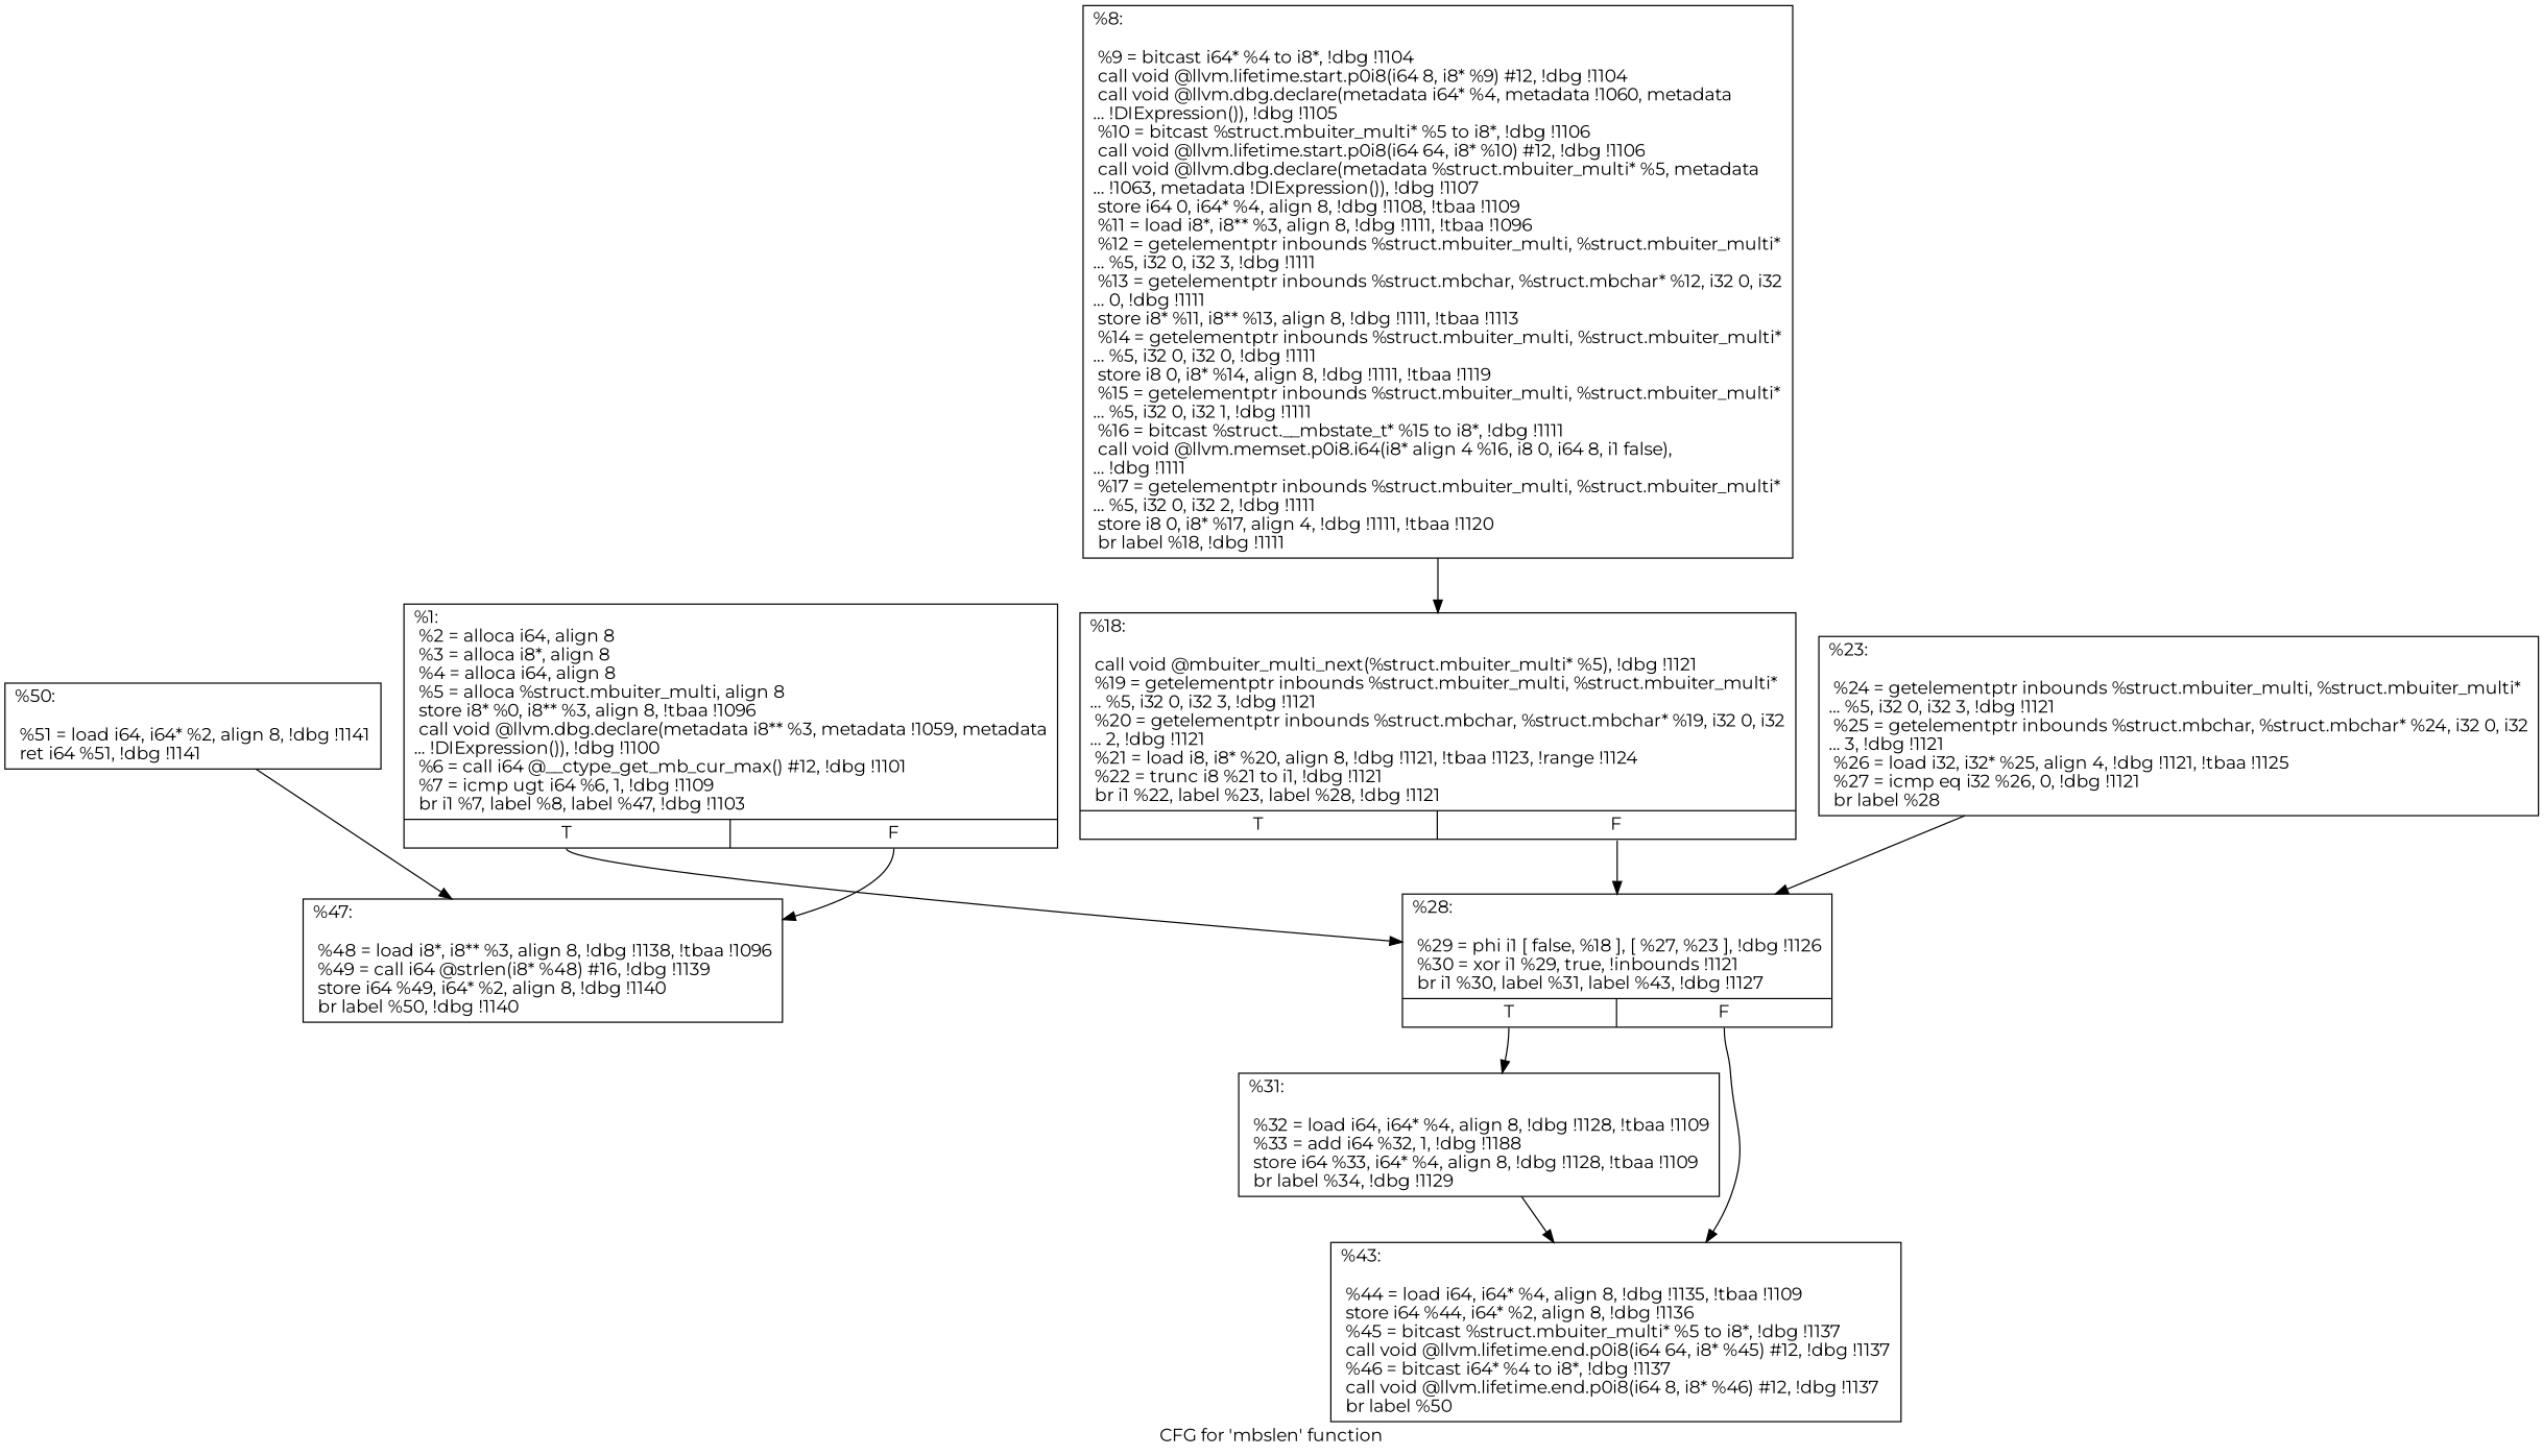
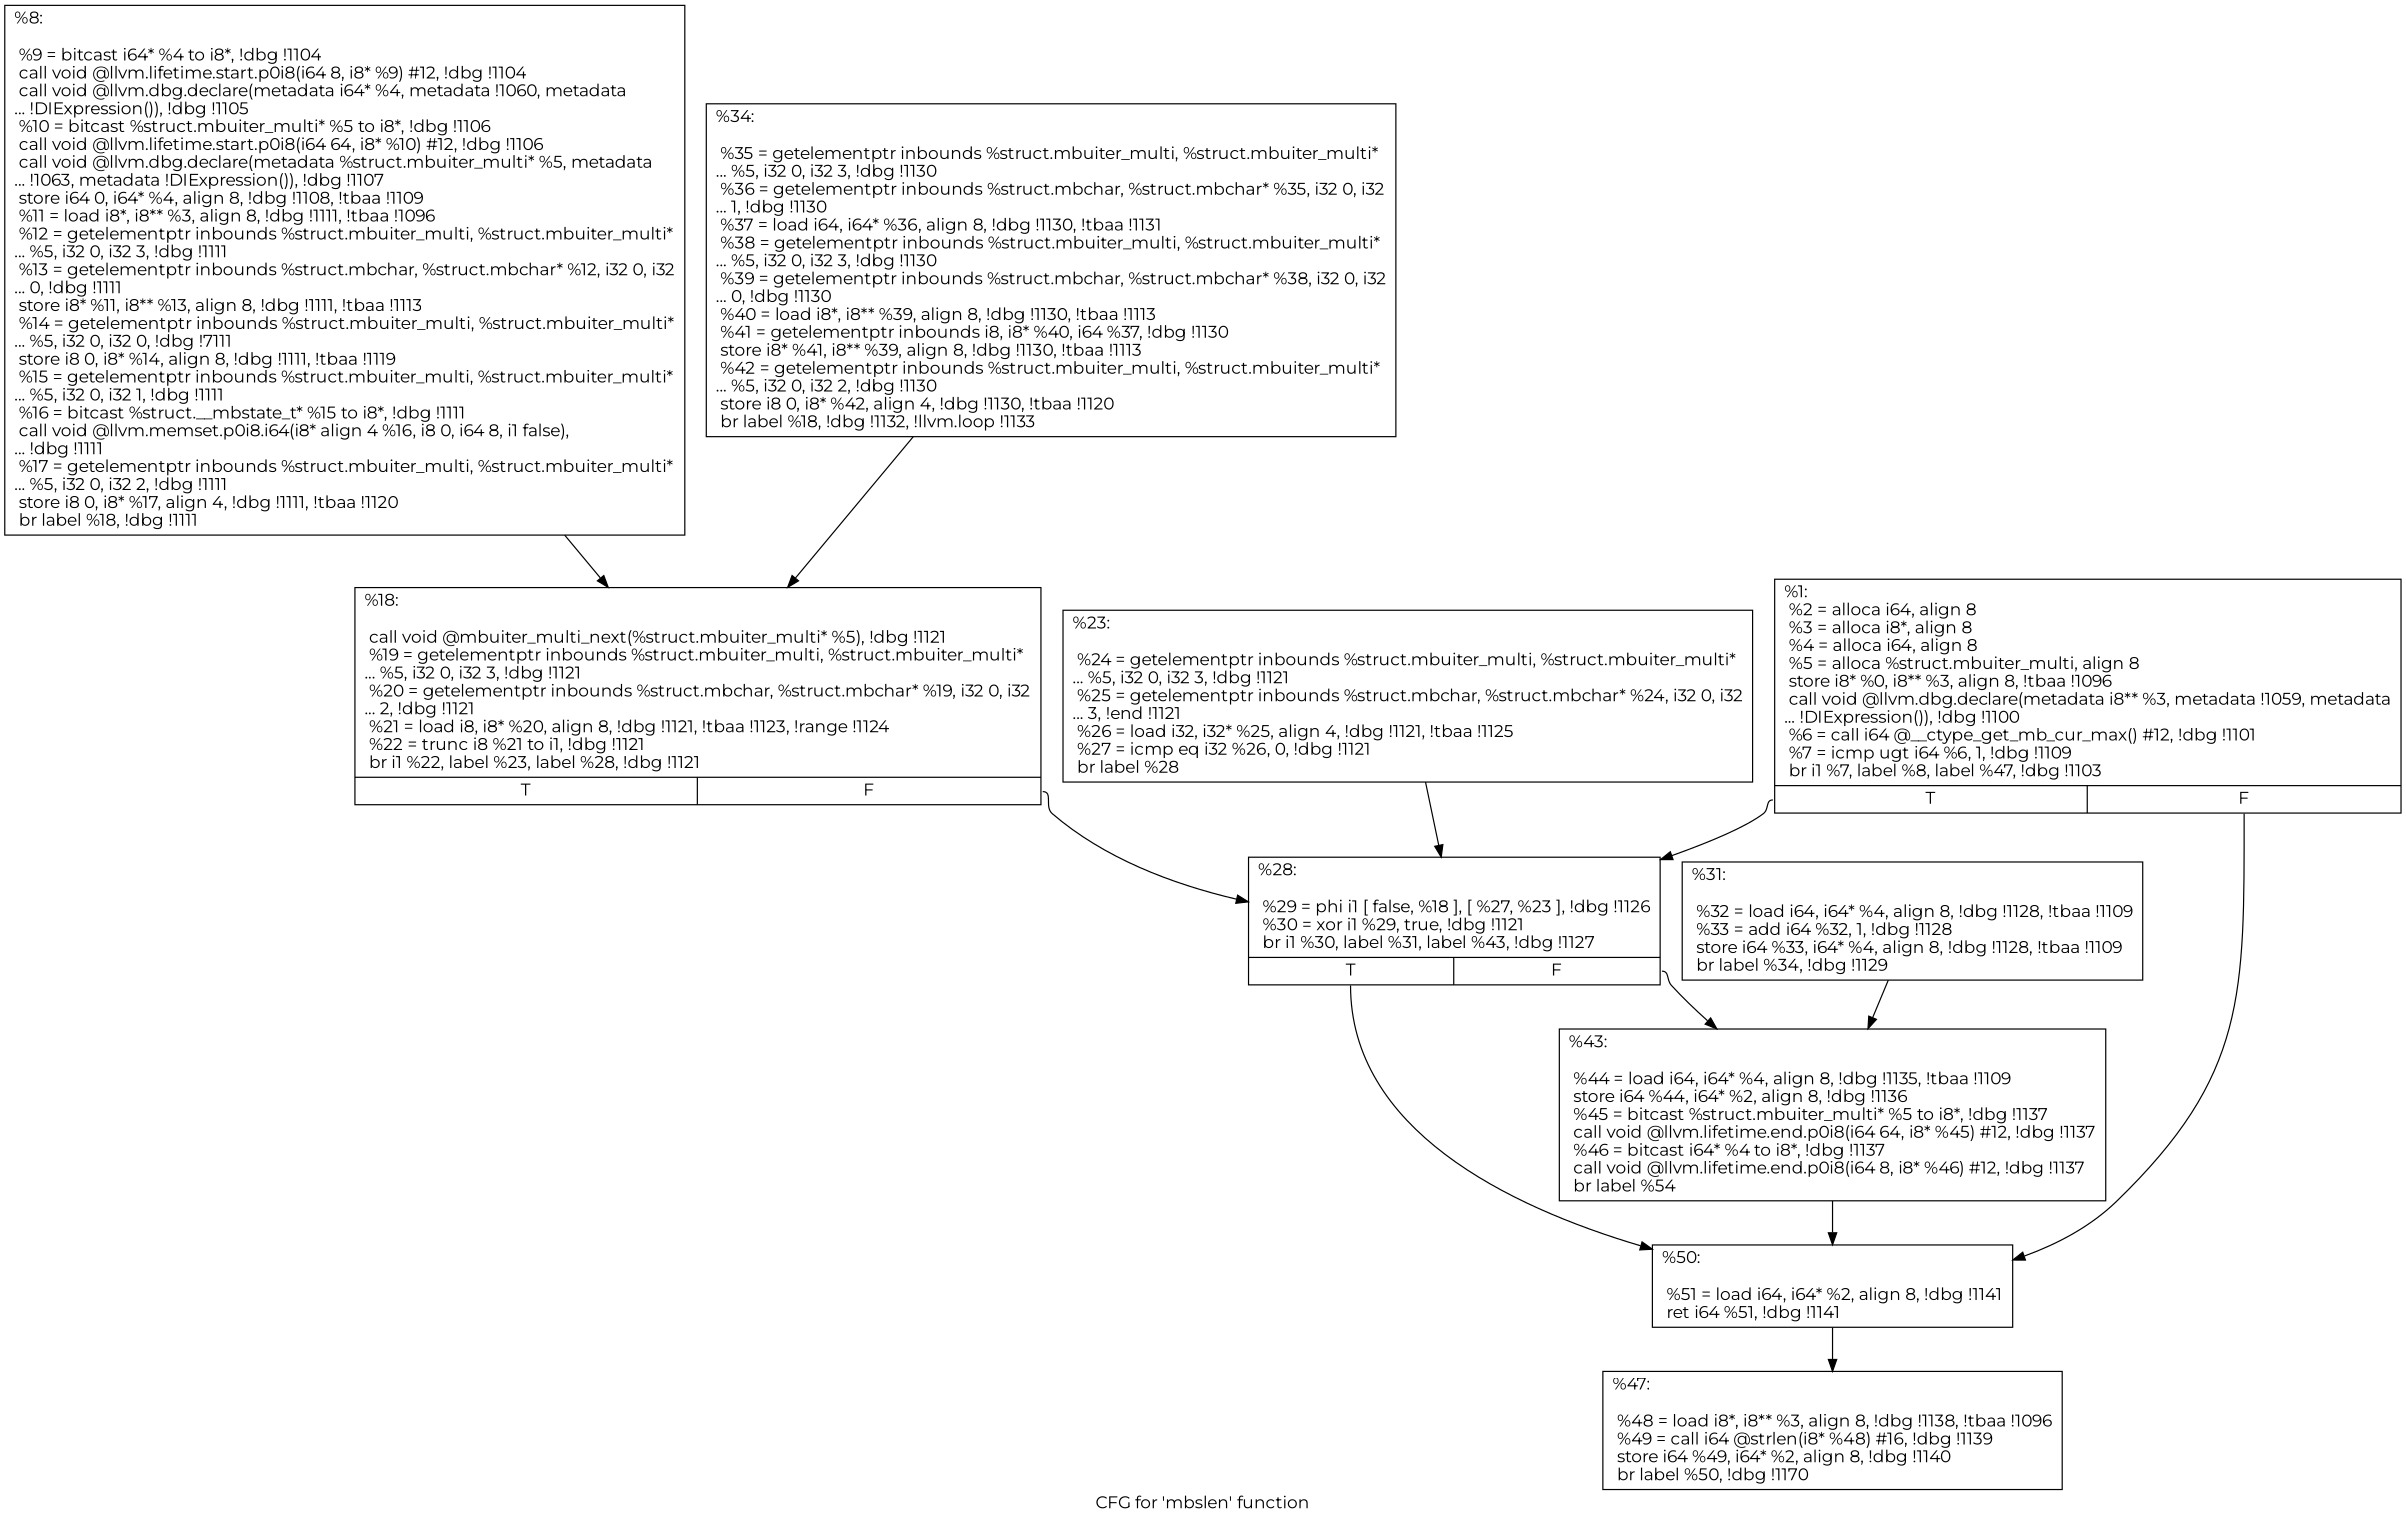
  digraph {
    fontname=Montserrat
    label="CFG for 'mbslen' function"
    node [fontname=Montserrat shape=record]
    edge [fontname=Montserrat]
    n1 [label="{%1:\l  %2 = alloca i64, align 8\l  %3 = alloca i8*, align 8\l  %4 = alloca i64, align 8\l  %5 = alloca %struct.mbuiter_multi, align 8\l  store i8* %0, i8** %3, align 8, !tbaa !1096\l  call void @llvm.dbg.declare(metadata i8** %3, metadata !1059, metadata\l... !DIExpression()), !dbg !1100\l  %6 = call i64 @__ctype_get_mb_cur_max() #12, !dbg !1101\l  %7 = icmp ugt i64 %6, 1, !dbg !1109\l  br i1 %7, label %8, label %47, !dbg !1103\l|{<s0>T|<s1>F}}"]
-   n2 [label="{%47:\l\l  %48 = load i8*, i8** %3, align 8, !dbg !1138, !tbaa !1096\l  %49 = call i64 @strlen(i8* %48) #16, !dbg !1139\l  store i64 %49, i64* %2, align 8, !dbg !1140\l  br label %50, !dbg !1140\l}"]
-   n3 [label="{%28:\l\l  %29 = phi i1 [ false, %18 ], [ %27, %23 ], !dbg !1126\l  %30 = xor i1 %29, true, !inbounds !1121\l  br i1 %30, label %31, label %43, !dbg !1127\l|{<s0>T|<s1>F}}"]
-   n4 [label="{%8:\l\l  %9 = bitcast i64* %4 to i8*, !dbg !1104\l  call void @llvm.lifetime.start.p0i8(i64 8, i8* %9) #12, !dbg !1104\l  call void @llvm.dbg.declare(metadata i64* %4, metadata !1060, metadata\l... !DIExpression()), !dbg !1105\l  %10 = bitcast %struct.mbuiter_multi* %5 to i8*, !dbg !1106\l  call void @llvm.lifetime.start.p0i8(i64 64, i8* %10) #12, !dbg !1106\l  call void @llvm.dbg.declare(metadata %struct.mbuiter_multi* %5, metadata\l... !1063, metadata !DIExpression()), !dbg !1107\l  store i64 0, i64* %4, align 8, !dbg !1108, !tbaa !1109\l  %11 = load i8*, i8** %3, align 8, !dbg !1111, !tbaa !1096\l  %12 = getelementptr inbounds %struct.mbuiter_multi, %struct.mbuiter_multi*\l... %5, i32 0, i32 3, !dbg !1111\l  %13 = getelementptr inbounds %struct.mbchar, %struct.mbchar* %12, i32 0, i32\l... 0, !dbg !1111\l  store i8* %11, i8** %13, align 8, !dbg !1111, !tbaa !1113\l  %14 = getelementptr inbounds %struct.mbuiter_multi, %struct.mbuiter_multi*\l... %5, i32 0, i32 0, !dbg !1111\l  store i8 0, i8* %14, align 8, !dbg !1111, !tbaa !1119\l  %15 = getelementptr inbounds %struct.mbuiter_multi, %struct.mbuiter_multi*\l... %5, i32 0, i32 1, !dbg !1111\l  %16 = bitcast %struct.__mbstate_t* %15 to i8*, !dbg !1111\l  call void @llvm.memset.p0i8.i64(i8* align 4 %16, i8 0, i64 8, i1 false),\l... !dbg !1111\l  %17 = getelementptr inbounds %struct.mbuiter_multi, %struct.mbuiter_multi*\l... %5, i32 0, i32 2, !dbg !1111\l  store i8 0, i8* %17, align 4, !dbg !1111, !tbaa !1120\l  br label %18, !dbg !1111\l}"]
+   n2 [label="{%47:\l\l  %48 = load i8*, i8** %3, align 8, !dbg !1138, !tbaa !1096\l  %49 = call i64 @strlen(i8* %48) #16, !dbg !1139\l  store i64 %49, i64* %2, align 8, !dbg !1140\l  br label %50, !dbg !1170\l}"]
+   n3 [label="{%28:\l\l  %29 = phi i1 [ false, %18 ], [ %27, %23 ], !dbg !1126\l  %30 = xor i1 %29, true, !dbg !1121\l  br i1 %30, label %31, label %43, !dbg !1127\l|{<s0>T|<s1>F}}"]
+   n4 [label="{%8:\l\l  %9 = bitcast i64* %4 to i8*, !dbg !1104\l  call void @llvm.lifetime.start.p0i8(i64 8, i8* %9) #12, !dbg !1104\l  call void @llvm.dbg.declare(metadata i64* %4, metadata !1060, metadata\l... !DIExpression()), !dbg !1105\l  %10 = bitcast %struct.mbuiter_multi* %5 to i8*, !dbg !1106\l  call void @llvm.lifetime.start.p0i8(i64 64, i8* %10) #12, !dbg !1106\l  call void @llvm.dbg.declare(metadata %struct.mbuiter_multi* %5, metadata\l... !1063, metadata !DIExpression()), !dbg !1107\l  store i64 0, i64* %4, align 8, !dbg !1108, !tbaa !1109\l  %11 = load i8*, i8** %3, align 8, !dbg !1111, !tbaa !1096\l  %12 = getelementptr inbounds %struct.mbuiter_multi, %struct.mbuiter_multi*\l... %5, i32 0, i32 3, !dbg !1111\l  %13 = getelementptr inbounds %struct.mbchar, %struct.mbchar* %12, i32 0, i32\l... 0, !dbg !1111\l  store i8* %11, i8** %13, align 8, !dbg !1111, !tbaa !1113\l  %14 = getelementptr inbounds %struct.mbuiter_multi, %struct.mbuiter_multi*\l... %5, i32 0, i32 0, !dbg !7111\l  store i8 0, i8* %14, align 8, !dbg !1111, !tbaa !1119\l  %15 = getelementptr inbounds %struct.mbuiter_multi, %struct.mbuiter_multi*\l... %5, i32 0, i32 1, !dbg !1111\l  %16 = bitcast %struct.__mbstate_t* %15 to i8*, !dbg !1111\l  call void @llvm.memset.p0i8.i64(i8* align 4 %16, i8 0, i64 8, i1 false),\l... !dbg !1111\l  %17 = getelementptr inbounds %struct.mbuiter_multi, %struct.mbuiter_multi*\l... %5, i32 0, i32 2, !dbg !1111\l  store i8 0, i8* %17, align 4, !dbg !1111, !tbaa !1120\l  br label %18, !dbg !1111\l}"]
    n5 [label="{%18:\l\l  call void @mbuiter_multi_next(%struct.mbuiter_multi* %5), !dbg !1121\l  %19 = getelementptr inbounds %struct.mbuiter_multi, %struct.mbuiter_multi*\l... %5, i32 0, i32 3, !dbg !1121\l  %20 = getelementptr inbounds %struct.mbchar, %struct.mbchar* %19, i32 0, i32\l... 2, !dbg !1121\l  %21 = load i8, i8* %20, align 8, !dbg !1121, !tbaa !1123, !range !1124\l  %22 = trunc i8 %21 to i1, !dbg !1121\l  br i1 %22, label %23, label %28, !dbg !1121\l|{<s0>T|<s1>F}}"]
    n6 [label="{%50:\l\l  %51 = load i64, i64* %2, align 8, !dbg !1141\l  ret i64 %51, !dbg !1141\l}"]
-   n7 [label="{%23:\l\l  %24 = getelementptr inbounds %struct.mbuiter_multi, %struct.mbuiter_multi*\l... %5, i32 0, i32 3, !dbg !1121\l  %25 = getelementptr inbounds %struct.mbchar, %struct.mbchar* %24, i32 0, i32\l... 3, !dbg !1121\l  %26 = load i32, i32* %25, align 4, !dbg !1121, !tbaa !1125\l  %27 = icmp eq i32 %26, 0, !dbg !1121\l  br label %28\l}"]
-   n8 [label="{%31:\l\l  %32 = load i64, i64* %4, align 8, !dbg !1128, !tbaa !1109\l  %33 = add i64 %32, 1, !dbg !1188\l  store i64 %33, i64* %4, align 8, !dbg !1128, !tbaa !1109\l  br label %34, !dbg !1129\l}"]
-   n9 [label="{%43:\l\l  %44 = load i64, i64* %4, align 8, !dbg !1135, !tbaa !1109\l  store i64 %44, i64* %2, align 8, !dbg !1136\l  %45 = bitcast %struct.mbuiter_multi* %5 to i8*, !dbg !1137\l  call void @llvm.lifetime.end.p0i8(i64 64, i8* %45) #12, !dbg !1137\l  %46 = bitcast i64* %4 to i8*, !dbg !1137\l  call void @llvm.lifetime.end.p0i8(i64 8, i8* %46) #12, !dbg !1137\l  br label %50\l}"]
-   n1 -> n2 [tailport=s1]
+   n7 [label="{%23:\l\l  %24 = getelementptr inbounds %struct.mbuiter_multi, %struct.mbuiter_multi*\l... %5, i32 0, i32 3, !dbg !1121\l  %25 = getelementptr inbounds %struct.mbchar, %struct.mbchar* %24, i32 0, i32\l... 3, !end !1121\l  %26 = load i32, i32* %25, align 4, !dbg !1121, !tbaa !1125\l  %27 = icmp eq i32 %26, 0, !dbg !1121\l  br label %28\l}"]
+   n8 [label="{%31:\l\l  %32 = load i64, i64* %4, align 8, !dbg !1128, !tbaa !1109\l  %33 = add i64 %32, 1, !dbg !1128\l  store i64 %33, i64* %4, align 8, !dbg !1128, !tbaa !1109\l  br label %34, !dbg !1129\l}"]
+   n9 [label="{%43:\l\l  %44 = load i64, i64* %4, align 8, !dbg !1135, !tbaa !1109\l  store i64 %44, i64* %2, align 8, !dbg !1136\l  %45 = bitcast %struct.mbuiter_multi* %5 to i8*, !dbg !1137\l  call void @llvm.lifetime.end.p0i8(i64 64, i8* %45) #12, !dbg !1137\l  %46 = bitcast i64* %4 to i8*, !dbg !1137\l  call void @llvm.lifetime.end.p0i8(i64 8, i8* %46) #12, !dbg !1137\l  br label %54\l}"]
+   n10 [label="{%34:\l\l  %35 = getelementptr inbounds %struct.mbuiter_multi, %struct.mbuiter_multi*\l... %5, i32 0, i32 3, !dbg !1130\l  %36 = getelementptr inbounds %struct.mbchar, %struct.mbchar* %35, i32 0, i32\l... 1, !dbg !1130\l  %37 = load i64, i64* %36, align 8, !dbg !1130, !tbaa !1131\l  %38 = getelementptr inbounds %struct.mbuiter_multi, %struct.mbuiter_multi*\l... %5, i32 0, i32 3, !dbg !1130\l  %39 = getelementptr inbounds %struct.mbchar, %struct.mbchar* %38, i32 0, i32\l... 0, !dbg !1130\l  %40 = load i8*, i8** %39, align 8, !dbg !1130, !tbaa !1113\l  %41 = getelementptr inbounds i8, i8* %40, i64 %37, !dbg !1130\l  store i8* %41, i8** %39, align 8, !dbg !1130, !tbaa !1113\l  %42 = getelementptr inbounds %struct.mbuiter_multi, %struct.mbuiter_multi*\l... %5, i32 0, i32 2, !dbg !1130\l  store i8 0, i8* %42, align 4, !dbg !1130, !tbaa !1120\l  br label %18, !dbg !1132, !llvm.loop !1133\l}"]
+   n1 -> n6 [tailport=s1]
    n1 -> n3 [tailport=s0]
-   n3 -> n8 [tailport=s0]
+   n3 -> n6 [tailport=s0]
    n3 -> n9 [tailport=s1]
    n4 -> n5
    n5 -> n3 [tailport=s1]
    n6 -> n2
    n7 -> n3
    n8 -> n9
+   n9 -> n6
+   n10 -> n5
  }
